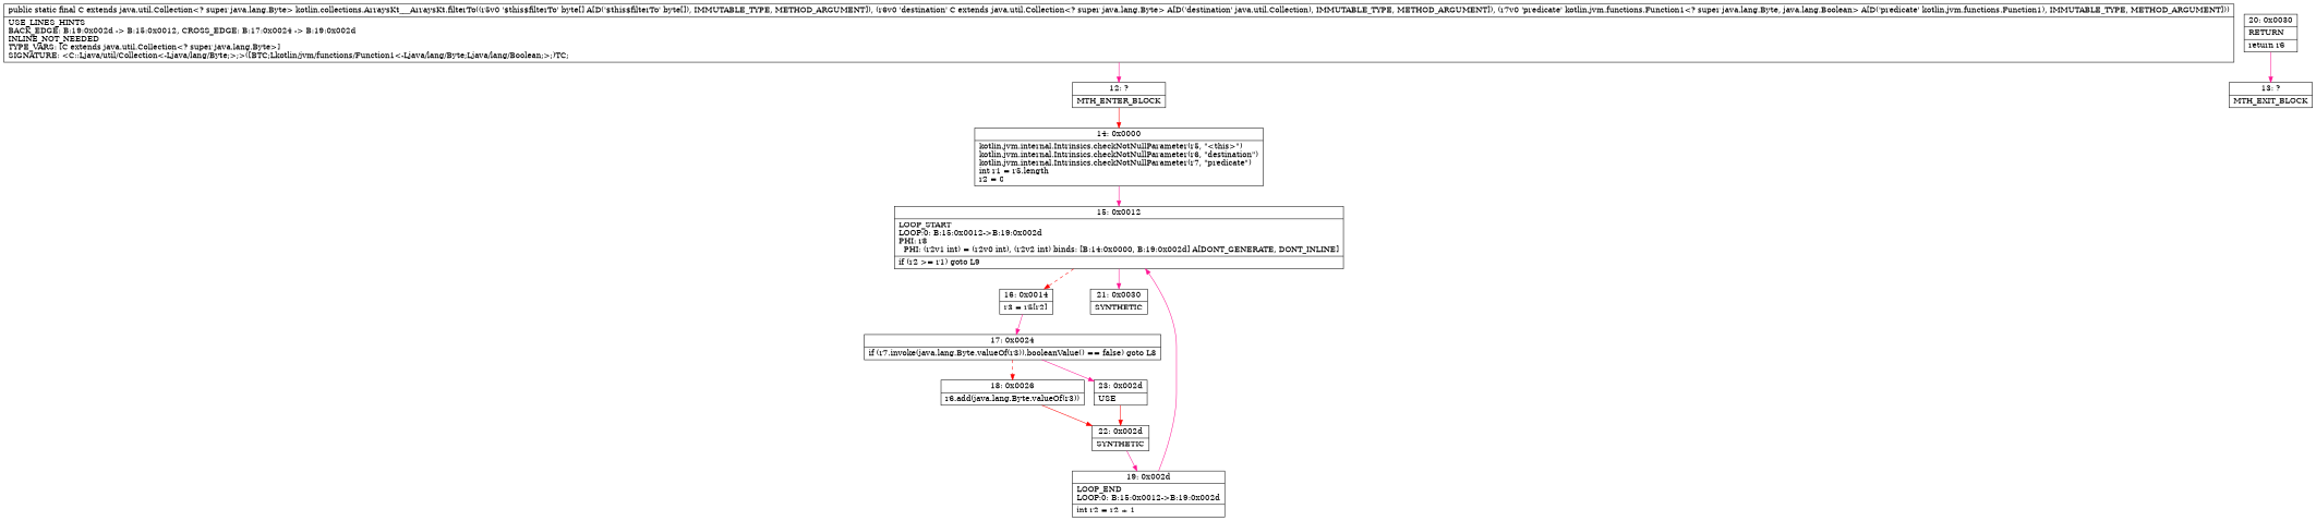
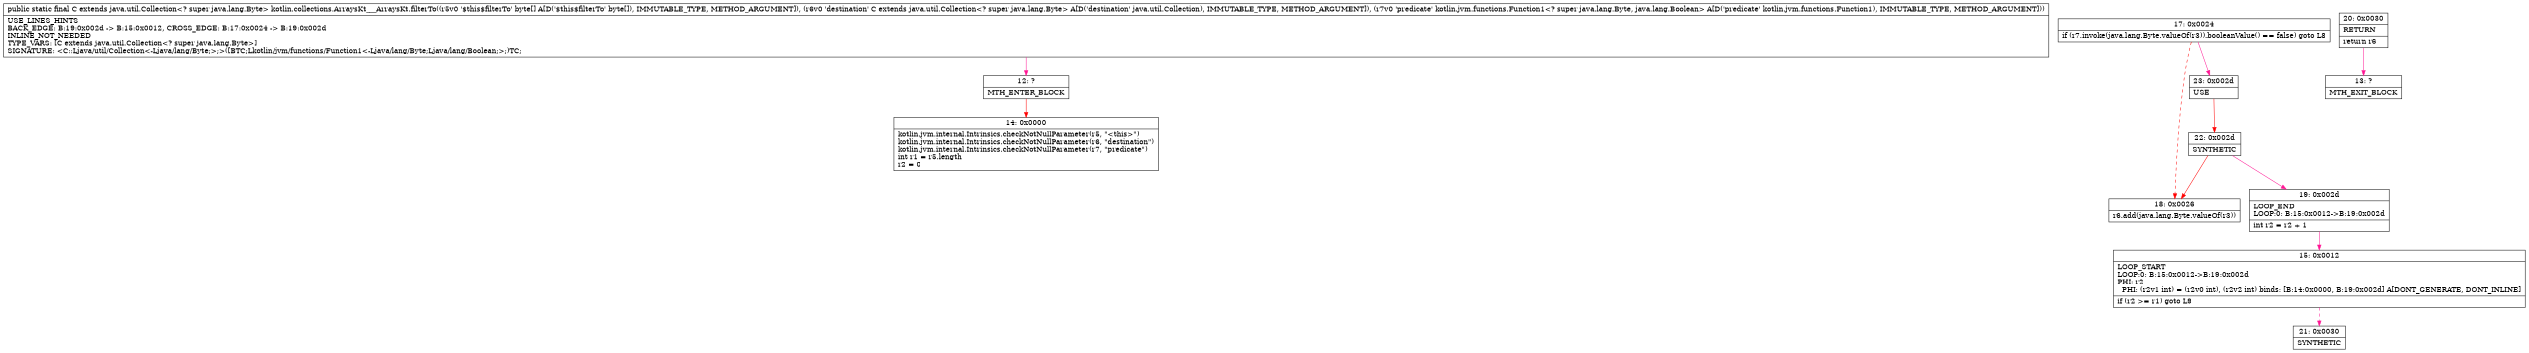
  digraph {
    node [shape=record]
    edge [color=deeppink]
    n1 [label="{12\:\ ?|MTH_ENTER_BLOCK\l}"]
    n2 [label="{14\:\ 0x0000|kotlin.jvm.internal.Intrinsics.checkNotNullParameter(r5, \"\<this\>\")\lkotlin.jvm.internal.Intrinsics.checkNotNullParameter(r6, \"destination\")\lkotlin.jvm.internal.Intrinsics.checkNotNullParameter(r7, \"predicate\")\lint r1 = r5.length\lr2 = 0\l}"]
-   n3 [label="{15\:\ 0x0012|LOOP_START\lLOOP:0: B:15:0x0012\-\>B:19:0x002d\lPHI: r8 \l  PHI: (r2v1 int) = (r2v0 int), (r2v2 int) binds: [B:14:0x0000, B:19:0x002d] A[DONT_GENERATE, DONT_INLINE]\l|if (r2 \>= r1) goto L9\l}"]
-   n4 [label="{16\:\ 0x0014|r3 = r5[r2]\l}"]
+   n3 [label="{15\:\ 0x0012|LOOP_START\lLOOP:0: B:15:0x0012\-\>B:19:0x002d\lPHI: r2 \l  PHI: (r2v1 int) = (r2v0 int), (r2v2 int) binds: [B:14:0x0000, B:19:0x002d] A[DONT_GENERATE, DONT_INLINE]\l|if (r2 \>= r1) goto L9\l}"]
    n5 [label="{21\:\ 0x0030|SYNTHETIC\l}"]
    n6 [label="{17\:\ 0x0024|if (r7.invoke(java.lang.Byte.valueOf(r3)).booleanValue() == false) goto L8\l}"]
    n7 [label="{18\:\ 0x0026|r6.add(java.lang.Byte.valueOf(r3))\l}"]
    n8 [label="{23\:\ 0x002d|USE\l}"]
    n9 [label="{22\:\ 0x002d|SYNTHETIC\l}"]
    n10 [label="{19\:\ 0x002d|LOOP_END\lLOOP:0: B:15:0x0012\-\>B:19:0x002d\l|int r2 = r2 + 1\l}"]
    n11 [label="{20\:\ 0x0030|RETURN\l|return r6\l}"]
    n12 [label="{13\:\ ?|MTH_EXIT_BLOCK\l}"]
    n13 [label="{public static final C extends java.util.Collection\<? super java.lang.Byte\> kotlin.collections.ArraysKt___ArraysKt.filterTo((r5v0 '$this$filterTo' byte[] A[D('$this$filterTo' byte[]), IMMUTABLE_TYPE, METHOD_ARGUMENT]), (r6v0 'destination' C extends java.util.Collection\<? super java.lang.Byte\> A[D('destination' java.util.Collection), IMMUTABLE_TYPE, METHOD_ARGUMENT]), (r7v0 'predicate' kotlin.jvm.functions.Function1\<? super java.lang.Byte, java.lang.Boolean\> A[D('predicate' kotlin.jvm.functions.Function1), IMMUTABLE_TYPE, METHOD_ARGUMENT]))  | USE_LINES_HINTS\lBACK_EDGE: B:19:0x002d \-\> B:15:0x0012, CROSS_EDGE: B:17:0x0024 \-\> B:19:0x002d\lINLINE_NOT_NEEDED\lTYPE_VARS: [C extends java.util.Collection\<? super java.lang.Byte\>]\lSIGNATURE: \<C::Ljava\/util\/Collection\<\-Ljava\/lang\/Byte;\>;\>([BTC;Lkotlin\/jvm\/functions\/Function1\<\-Ljava\/lang\/Byte;Ljava\/lang\/Boolean;\>;)TC;\l}"]
    n1 -> n2 [color=red]
-   n2 -> n3
-   n3 -> n4 [color=red style=dashed]
-   n3 -> n5
-   n4 -> n6
+   n3 -> n5 [style=dashed]
    n6 -> n7 [color=red style=dashed]
    n6 -> n8
-   n7 -> n9 [color=red]
+   n9 -> n7 [color=red]
    n8 -> n9 [color=red]
    n9 -> n10
    n10 -> n3
    n11 -> n12
    n13 -> n1
  }
